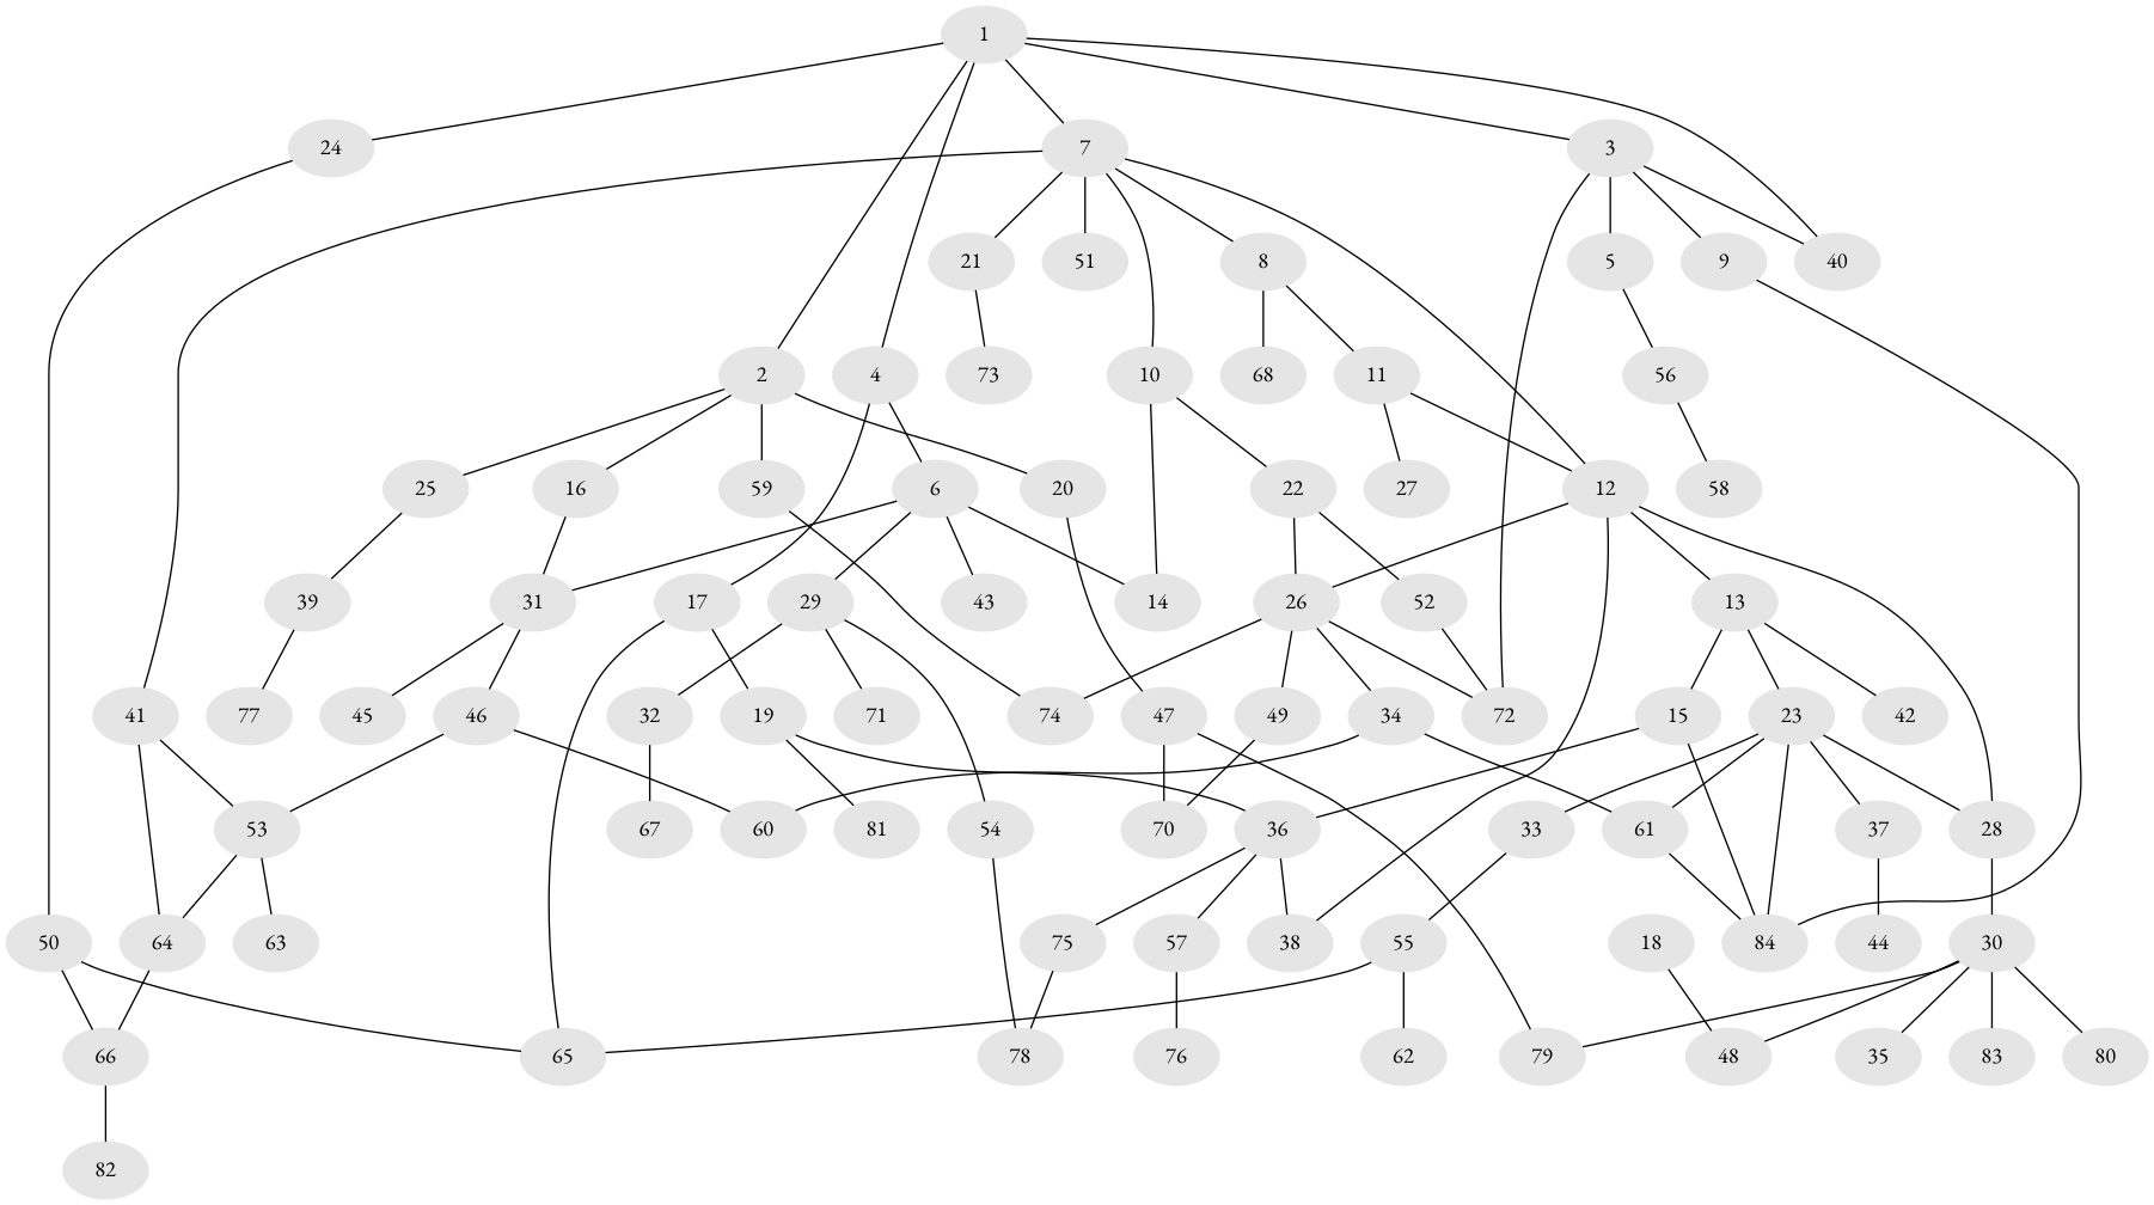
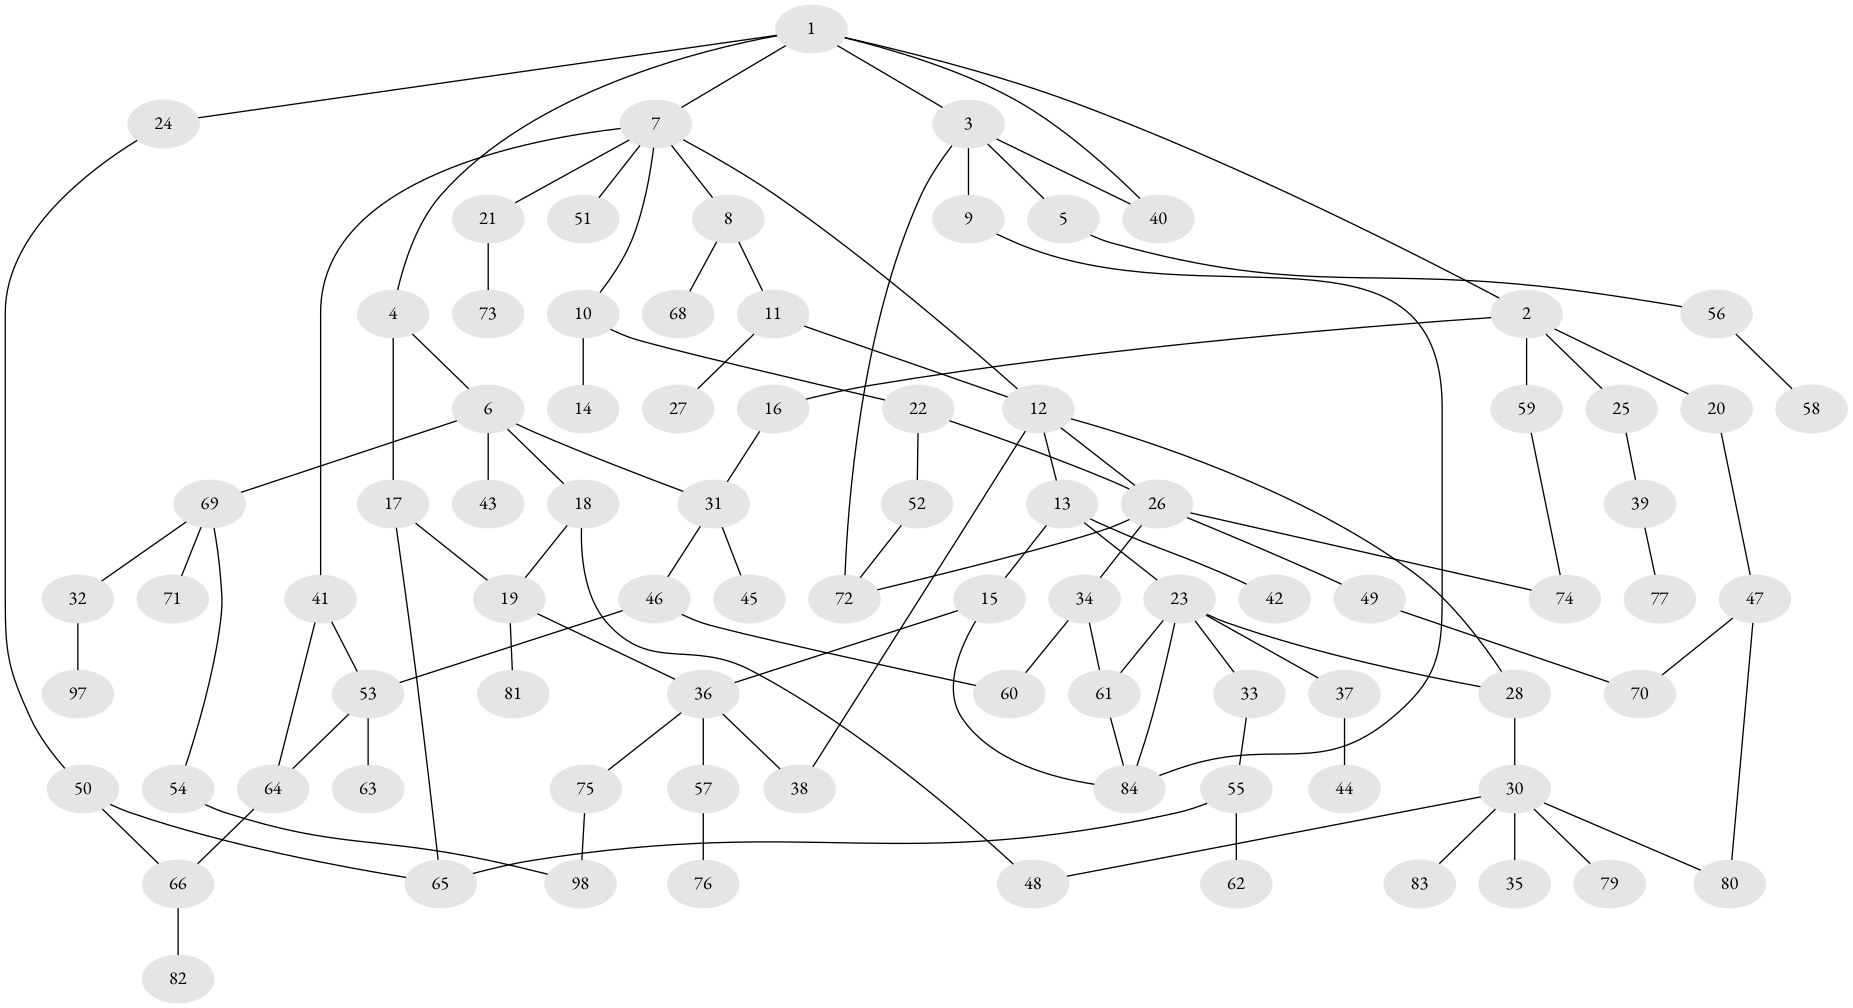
  graph {
    fontname="EB Garamond"
    node [color=gray90 fontname="EB Garamond" style=filled]
    edge [fontname="EB Garamond"]
    1
    2
    3
    4
    7
    24
    40
    16
    20
    25
    59
    5
    9
    72
    6
    17
    8
    10
    12
    21
    41
    51
    50
    31
    47
    39
    74
    56
    84
    18
-   29
+   29 [label=69]
    43
    19
    65
    58
    48
    32
    54
    71
    45
    46
    11
    68
    14
    22
    13
    26
    28
    38
    73
    53
    64
    27
    52
    15
    23
    42
    34
    49
    30
    36
    33
    37
    61
    57
    75
    81
    80
    70
    55
    44
    66
    77
    60
    35
    79
    83
-   67
-   78
+   67 [label=97]
+   78 [label=98]
    62
    76
    63
    82
    1 -- 2
    1 -- 3
    1 -- 4
    1 -- 7
    1 -- 24
    1 -- 40
    2 -- 16
    2 -- 20
    2 -- 25
    2 -- 59
    3 -- 40
    3 -- 5
    3 -- 9
    3 -- 72
    4 -- 6
    4 -- 17
    7 -- 8
    7 -- 10
    7 -- 12
    7 -- 21
    7 -- 41
    7 -- 51
    24 -- 50
    16 -- 31
    20 -- 47
    25 -- 39
    59 -- 74
    5 -- 56
    9 -- 84
    6 -- 31
-   6 -- 14
+   6 -- 18
    6 -- 29
    6 -- 43
    17 -- 19
    17 -- 65
    8 -- 11
    8 -- 68
    10 -- 14
    10 -- 22
    12 -- 13
    12 -- 26
    12 -- 28
    12 -- 38
    21 -- 73
    41 -- 53
    41 -- 64
    50 -- 65
    50 -- 66
    31 -- 45
    31 -- 46
-   47 -- 79
+   47 -- 80
    47 -- 70
    39 -- 77
    56 -- 58
+   18 -- 19
    18 -- 48
    29 -- 32
    29 -- 54
    29 -- 71
    19 -- 36
    19 -- 81
    32 -- 67
    54 -- 78
    46 -- 53
    46 -- 60
    11 -- 12
    11 -- 27
    22 -- 26
    22 -- 52
    13 -- 15
    13 -- 23
    13 -- 42
    26 -- 72
    26 -- 74
    26 -- 34
    26 -- 49
    28 -- 30
    53 -- 64
    53 -- 63
    64 -- 66
    52 -- 72
    15 -- 84
    15 -- 36
    23 -- 84
    23 -- 28
    23 -- 33
    23 -- 37
    23 -- 61
    34 -- 61
    34 -- 60
    49 -- 70
    30 -- 48
    30 -- 80
    30 -- 35
    30 -- 79
    30 -- 83
    36 -- 38
    36 -- 57
    36 -- 75
    33 -- 55
    37 -- 44
    61 -- 84
    57 -- 76
    75 -- 78
    55 -- 65
    55 -- 62
    66 -- 82
  }
